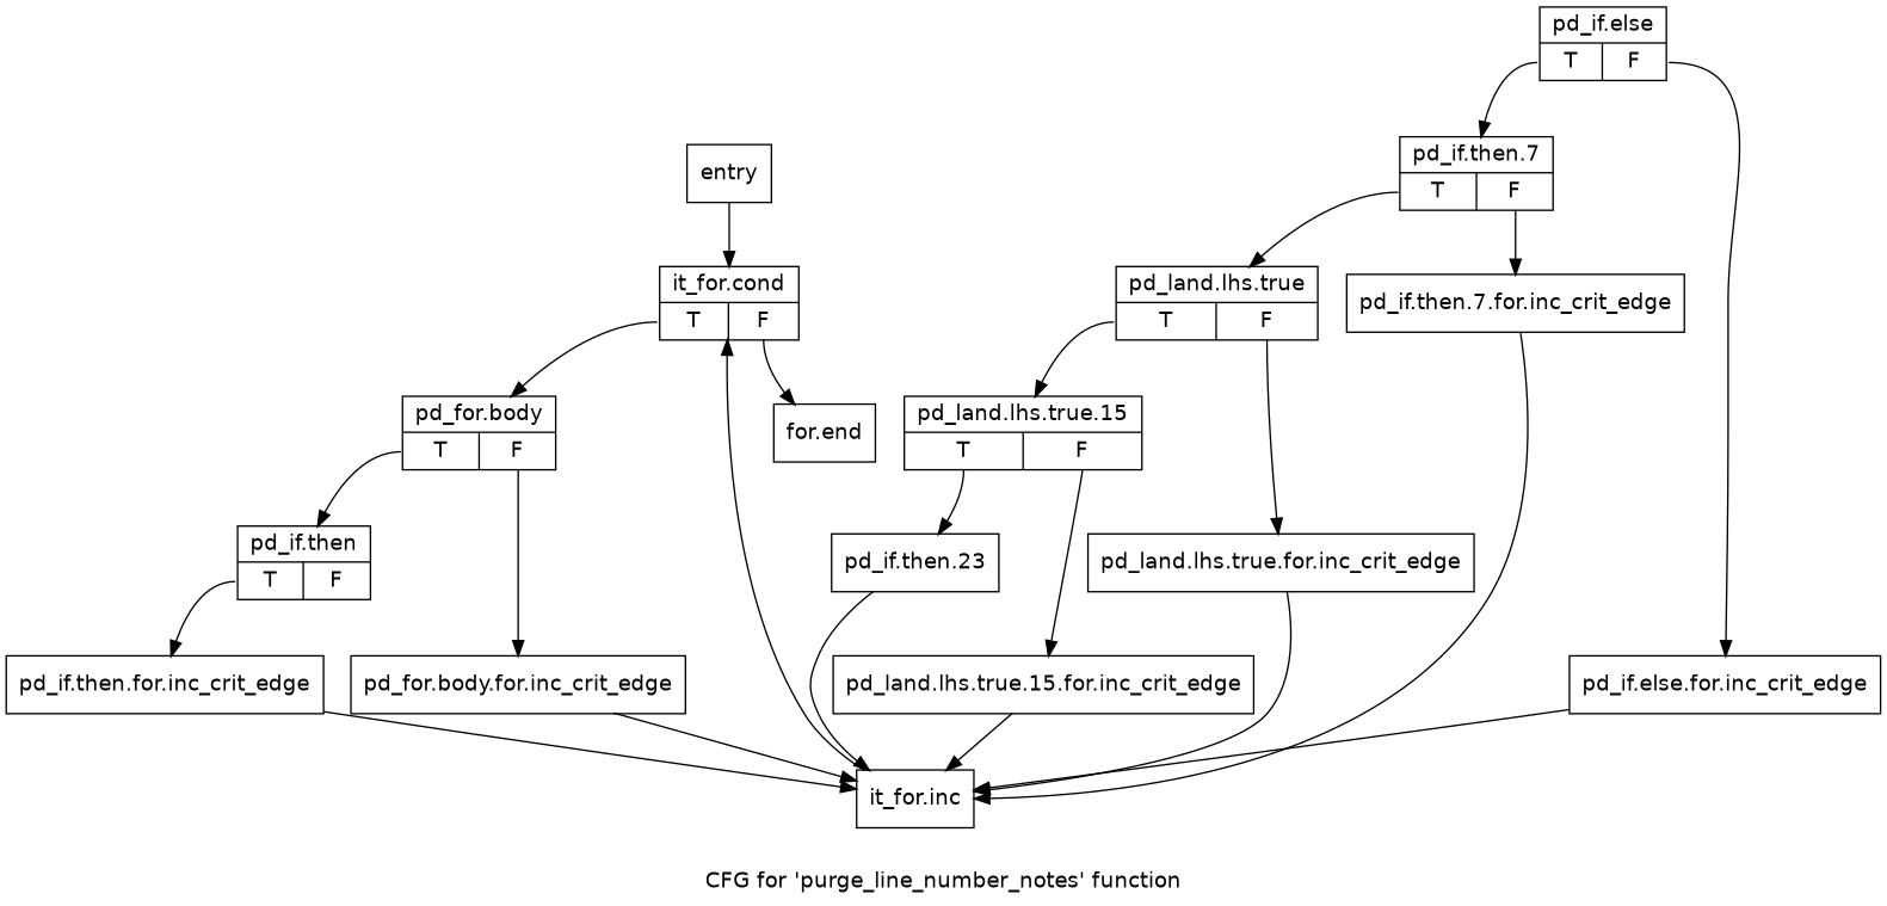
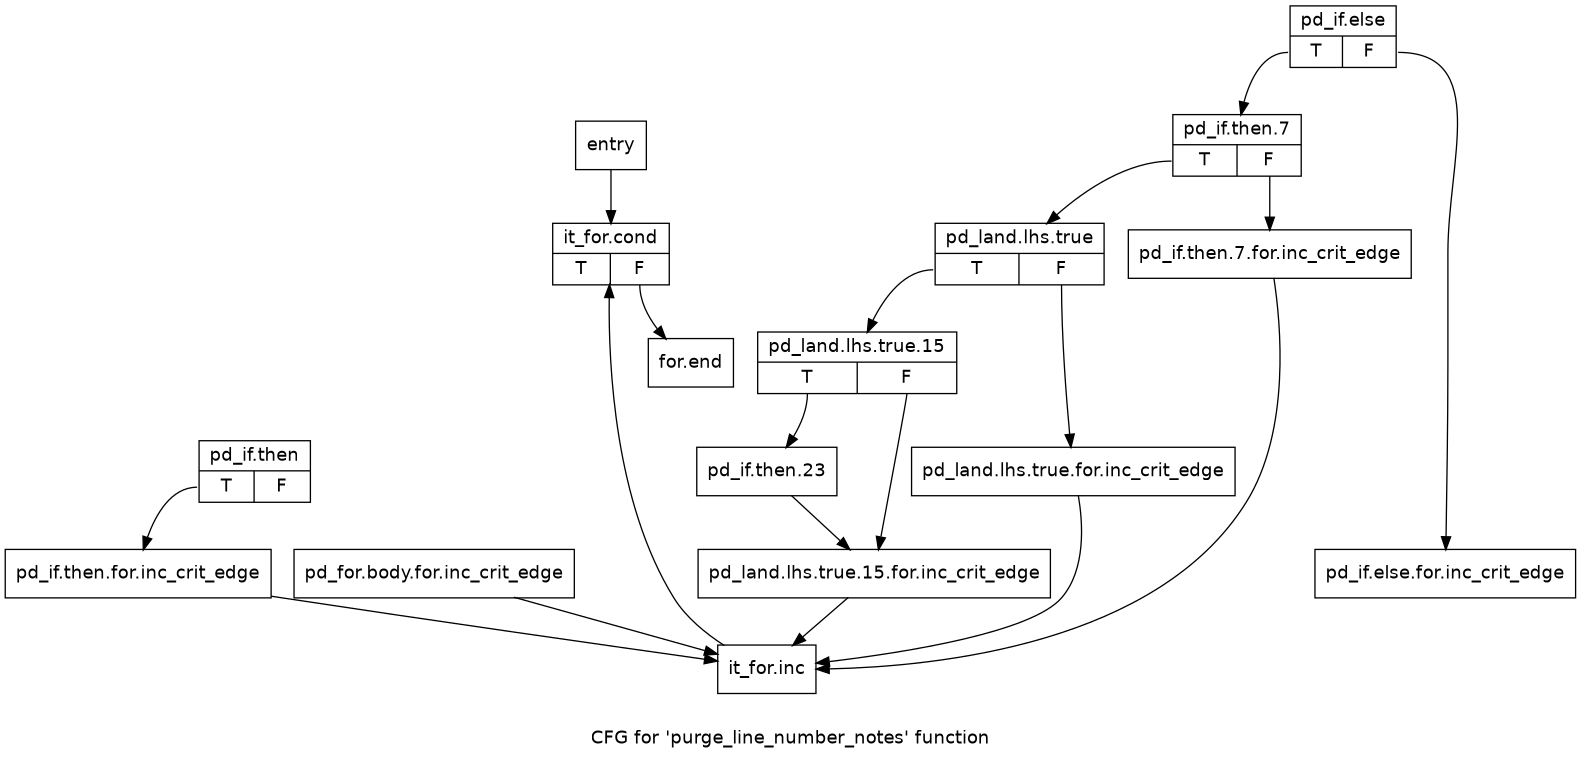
  digraph {
    fontname="DejaVu Sans"
    label="CFG for 'purge_line_number_notes' function"
    node [fontname="DejaVu Sans" shape=record]
    edge [fontname="DejaVu Sans"]
    n1 [label="{entry}"]
    n2 [label="{it_for.cond|{<s0>T|<s1>F}}"]
-   n3 [label="{pd_for.body|{<s0>T|<s1>F}}"]
    n4 [label="{for.end}"]
    n5 [label="{pd_if.then|{<s0>T|<s1>F}}"]
    n6 [label="{pd_for.body.for.inc_crit_edge}"]
    n7 [label="{pd_if.then.for.inc_crit_edge}"]
    n8 [label="{it_for.inc}"]
    n9 [label="{pd_if.else|{<s0>T|<s1>F}}"]
    n10 [label="{pd_if.then.7|{<s0>T|<s1>F}}"]
    n11 [label="{pd_if.else.for.inc_crit_edge}"]
    n12 [label="{pd_land.lhs.true|{<s0>T|<s1>F}}"]
    n13 [label="{pd_if.then.7.for.inc_crit_edge}"]
    n14 [label="{pd_land.lhs.true.15|{<s0>T|<s1>F}}"]
    n15 [label="{pd_land.lhs.true.for.inc_crit_edge}"]
    n16 [label="{pd_if.then.23}"]
    n17 [label="{pd_land.lhs.true.15.for.inc_crit_edge}"]
    n1 -> n2
-   n2 -> n3 [tailport=s0]
    n2 -> n4 [tailport=s1]
-   n3 -> n5 [tailport=s0]
-   n3 -> n6 [tailport=s1]
    n5 -> n7 [tailport=s0]
    n6 -> n8
    n7 -> n8
    n8 -> n2
    n9 -> n10 [tailport=s0]
    n9 -> n11 [tailport=s1]
    n10 -> n12 [tailport=s0]
    n10 -> n13 [tailport=s1]
-   n11 -> n8
    n12 -> n14 [tailport=s0]
    n12 -> n15 [tailport=s1]
    n13 -> n8
    n14 -> n16 [tailport=s0]
    n14 -> n17 [tailport=s1]
    n15 -> n8
-   n16 -> n8
+   n16 -> n17
    n17 -> n8
  }
